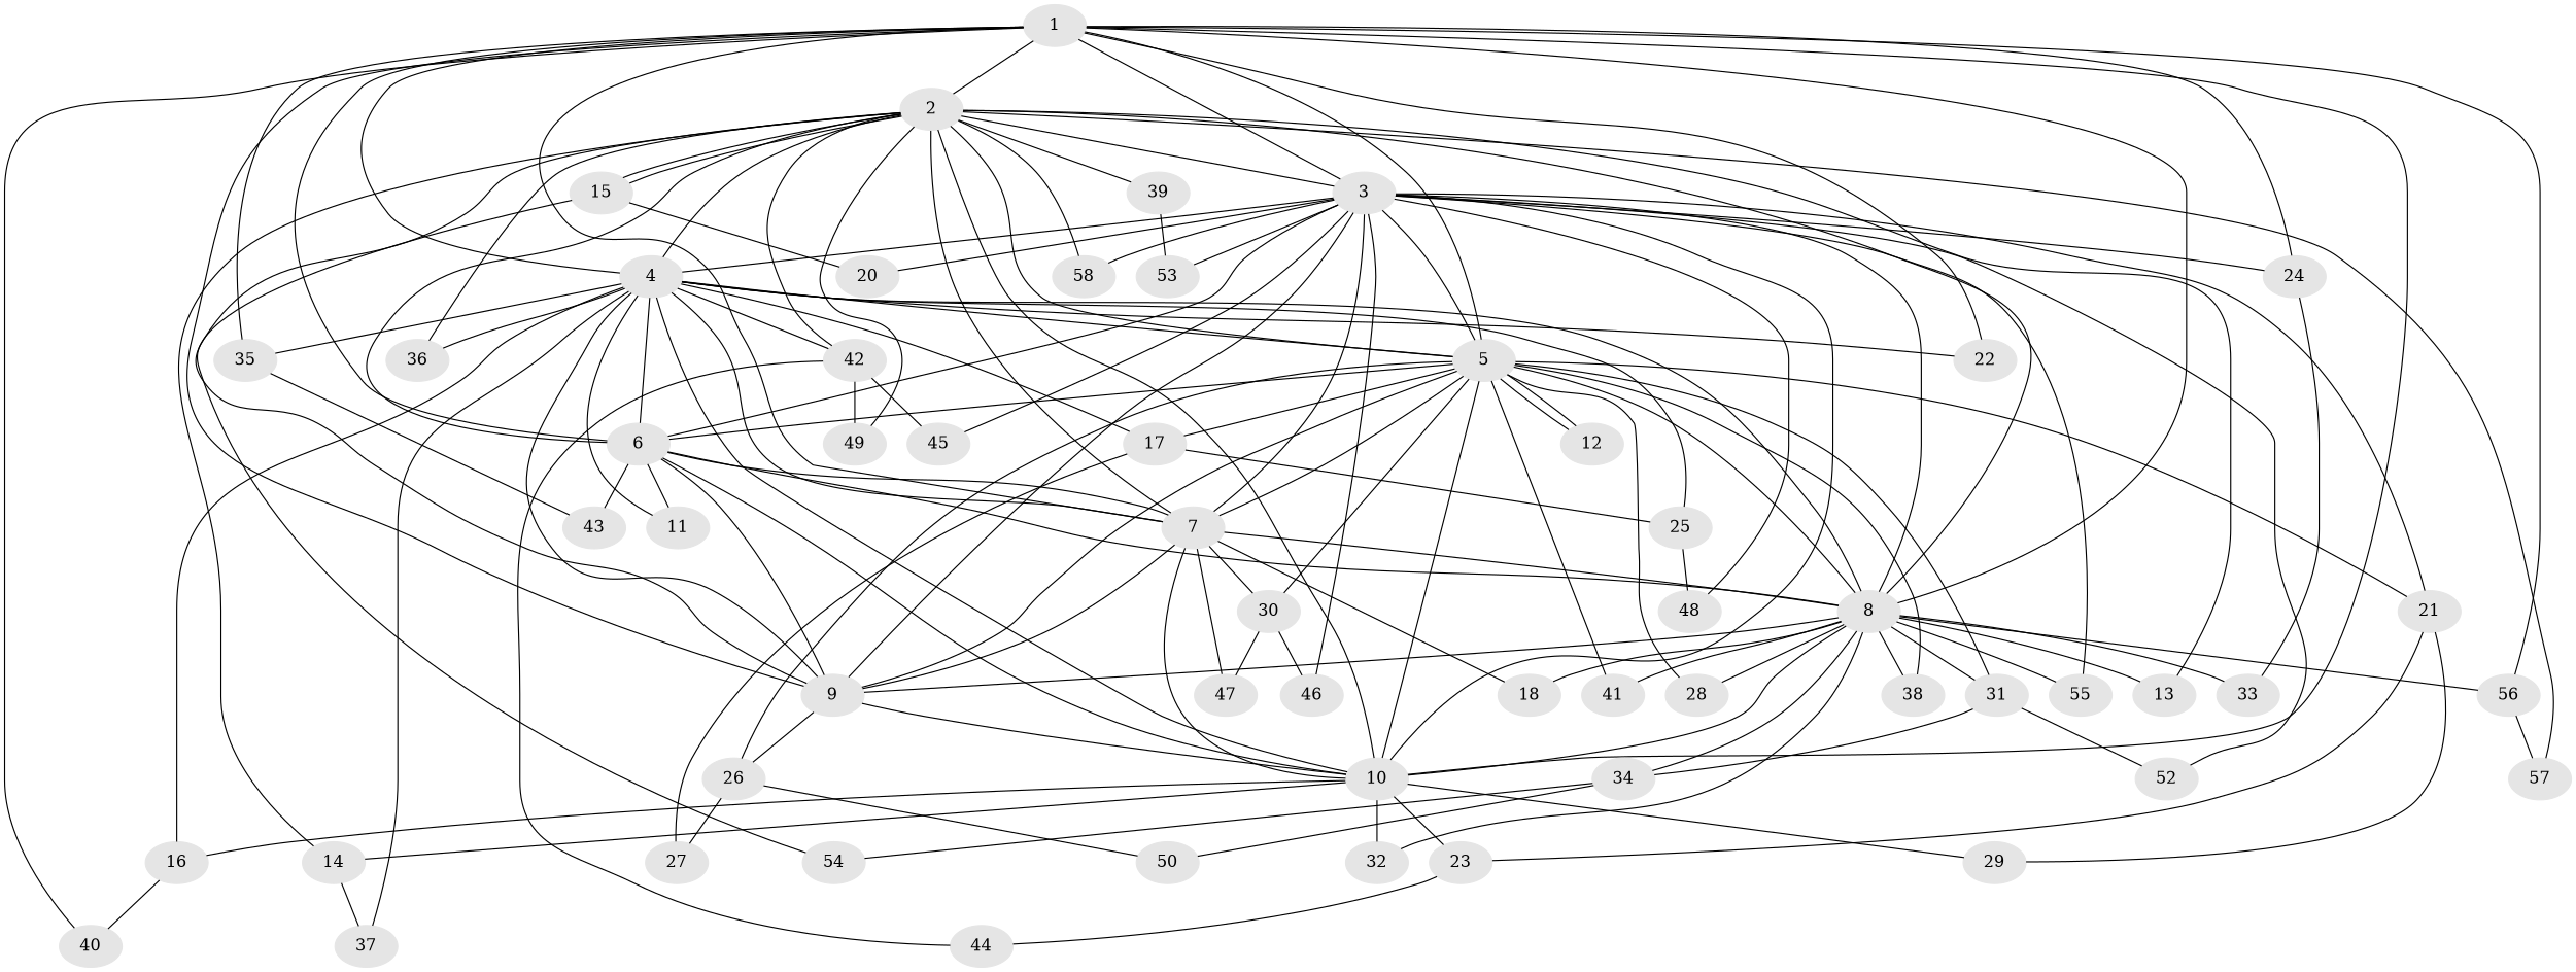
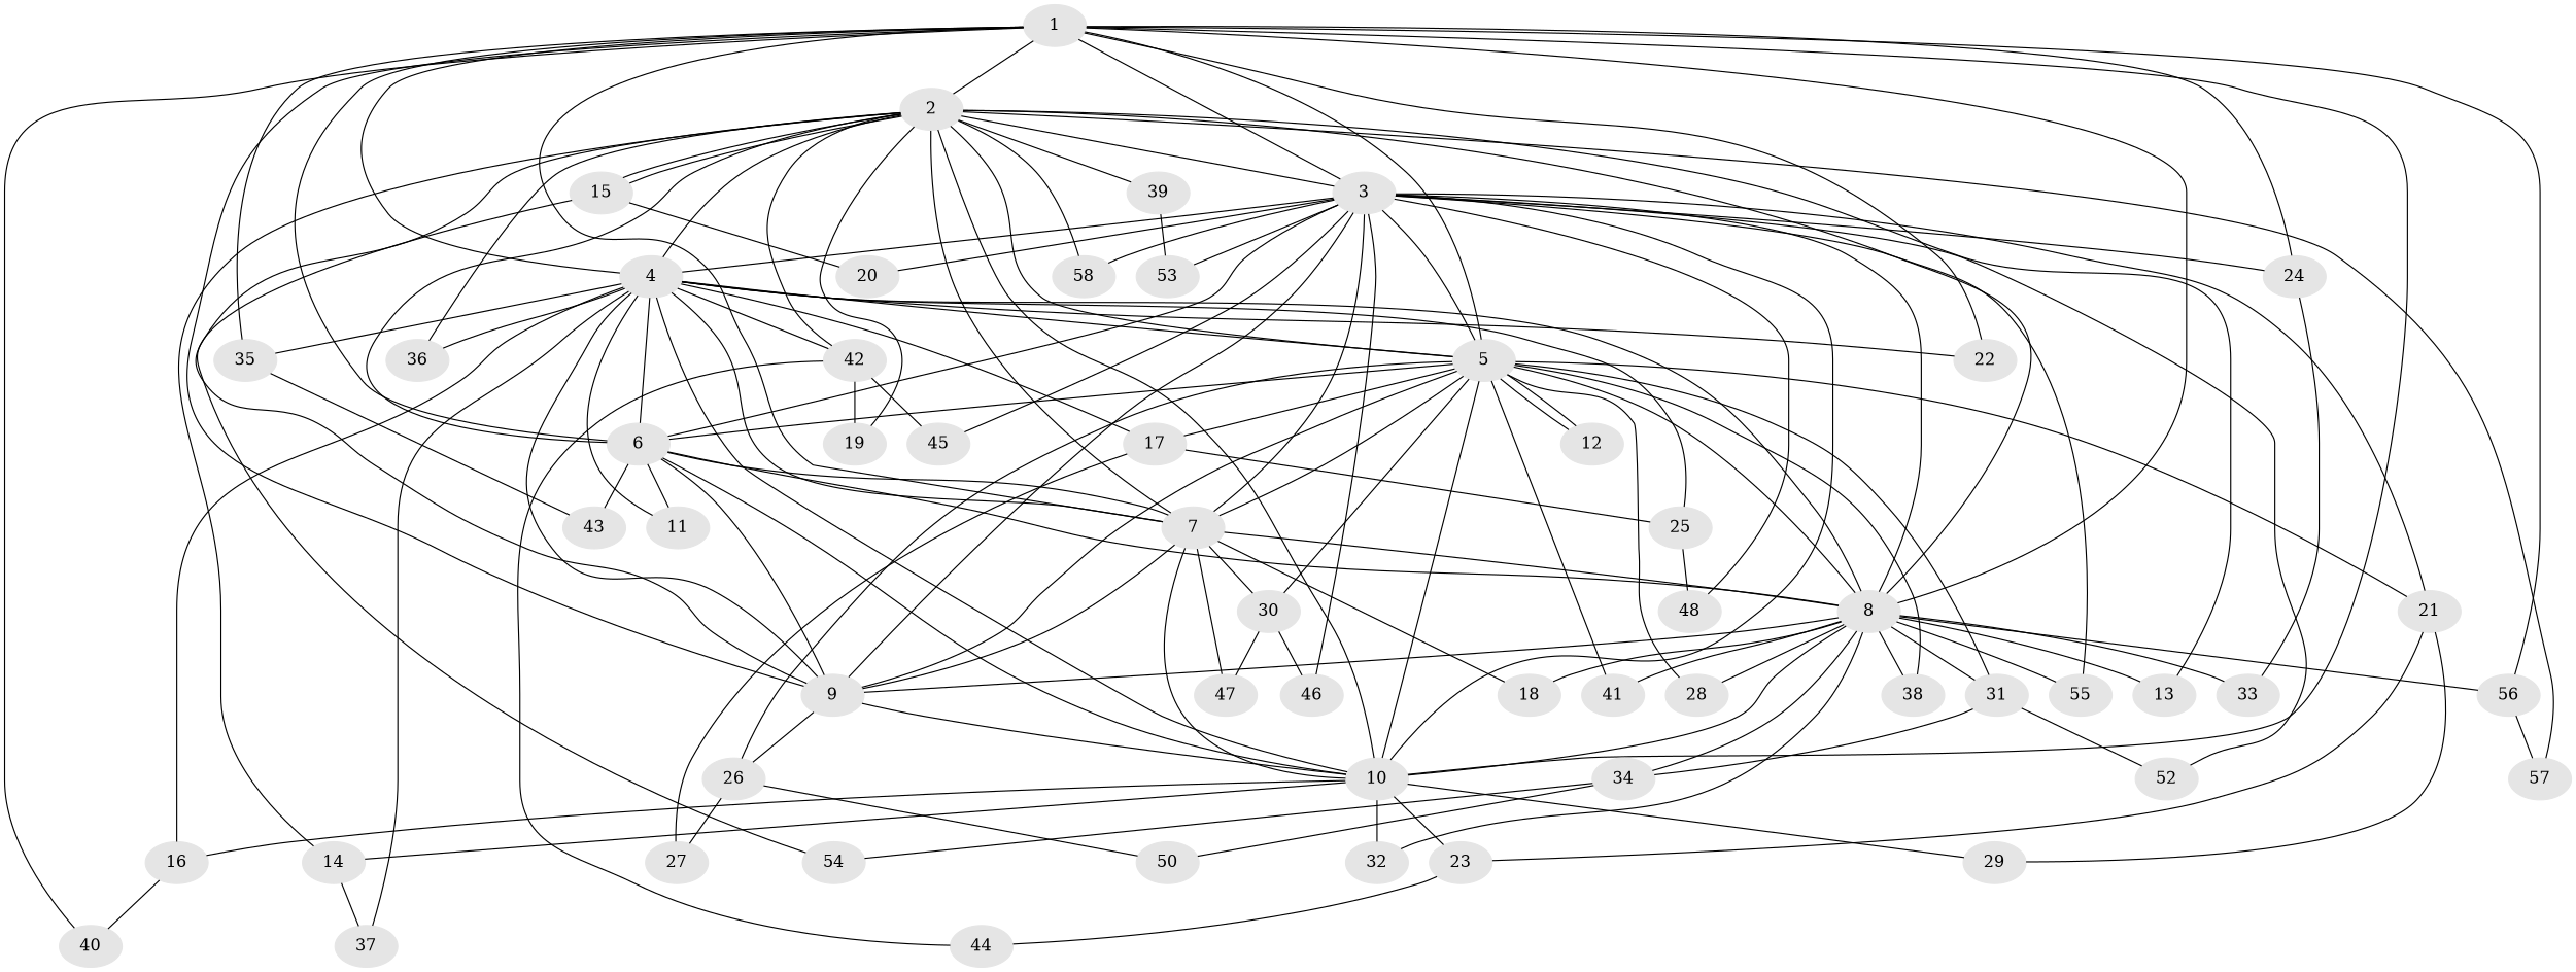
  graph {
    node [color=gray90 style=filled]
    1
    2
    3
    4
    5
    6
    7
    8
    9
    10
    22
    24
    35
    40
    56
    13
    14
    15
    36
    39
    42
-   49
+   49 [label=19]
    57
    58
    20
    21
    45
    46
    48
    52
    53
    55
    11
    16
    17
    25
    37
    12
    26
    28
    30
    31
    38
    41
    43
    18
    47
    32
    33
    34
    23
    29
    54
    44
    27
    50
    1 -- 2
    1 -- 3
    1 -- 4
    1 -- 5
    1 -- 6
    1 -- 7
    1 -- 8
    1 -- 9
    1 -- 10
    1 -- 22
    1 -- 24
    1 -- 35
    1 -- 40
    1 -- 56
    2 -- 3
    2 -- 4
    2 -- 5
    2 -- 6
    2 -- 7
    2 -- 8
    2 -- 9
    2 -- 10
    2 -- 13
    2 -- 14
    2 -- 15
    2 -- 15
    2 -- 36
    2 -- 39
    2 -- 42
    2 -- 49
    2 -- 57
    2 -- 58
    3 -- 4
    3 -- 5
    3 -- 6
    3 -- 7
    3 -- 8
    3 -- 9
    3 -- 10
    3 -- 24
    3 -- 58
    3 -- 20
    3 -- 21
    3 -- 45
    3 -- 46
    3 -- 48
    3 -- 52
    3 -- 53
    3 -- 55
    4 -- 5
    4 -- 6
    4 -- 7
    4 -- 8
    4 -- 9
    4 -- 10
    4 -- 22
    4 -- 35
    4 -- 36
    4 -- 42
    4 -- 11
    4 -- 16
    4 -- 17
    4 -- 25
    4 -- 37
    5 -- 6
    5 -- 7
    5 -- 8
    5 -- 9
    5 -- 10
    5 -- 21
    5 -- 17
    5 -- 12
    5 -- 12
    5 -- 26
    5 -- 28
    5 -- 30
    5 -- 31
    5 -- 38
    5 -- 41
    6 -- 7
    6 -- 8
    6 -- 9
    6 -- 10
    6 -- 11
    6 -- 43
    7 -- 8
    7 -- 9
    7 -- 10
    7 -- 30
    7 -- 18
    7 -- 47
    8 -- 9
    8 -- 10
    8 -- 56
    8 -- 13
    8 -- 55
    8 -- 28
    8 -- 31
    8 -- 38
    8 -- 41
    8 -- 18
    8 -- 32
    8 -- 33
    8 -- 34
    9 -- 10
    9 -- 26
    10 -- 14
    10 -- 16
    10 -- 32
    10 -- 23
    10 -- 29
    24 -- 33
    35 -- 43
    56 -- 57
    14 -- 37
    15 -- 20
    15 -- 54
    39 -- 53
    42 -- 49
    42 -- 45
    42 -- 44
    21 -- 23
    21 -- 29
    16 -- 40
    17 -- 25
    17 -- 27
    25 -- 48
    26 -- 27
    26 -- 50
    30 -- 46
    30 -- 47
    31 -- 52
    31 -- 34
    34 -- 54
    34 -- 50
    23 -- 44
  }
